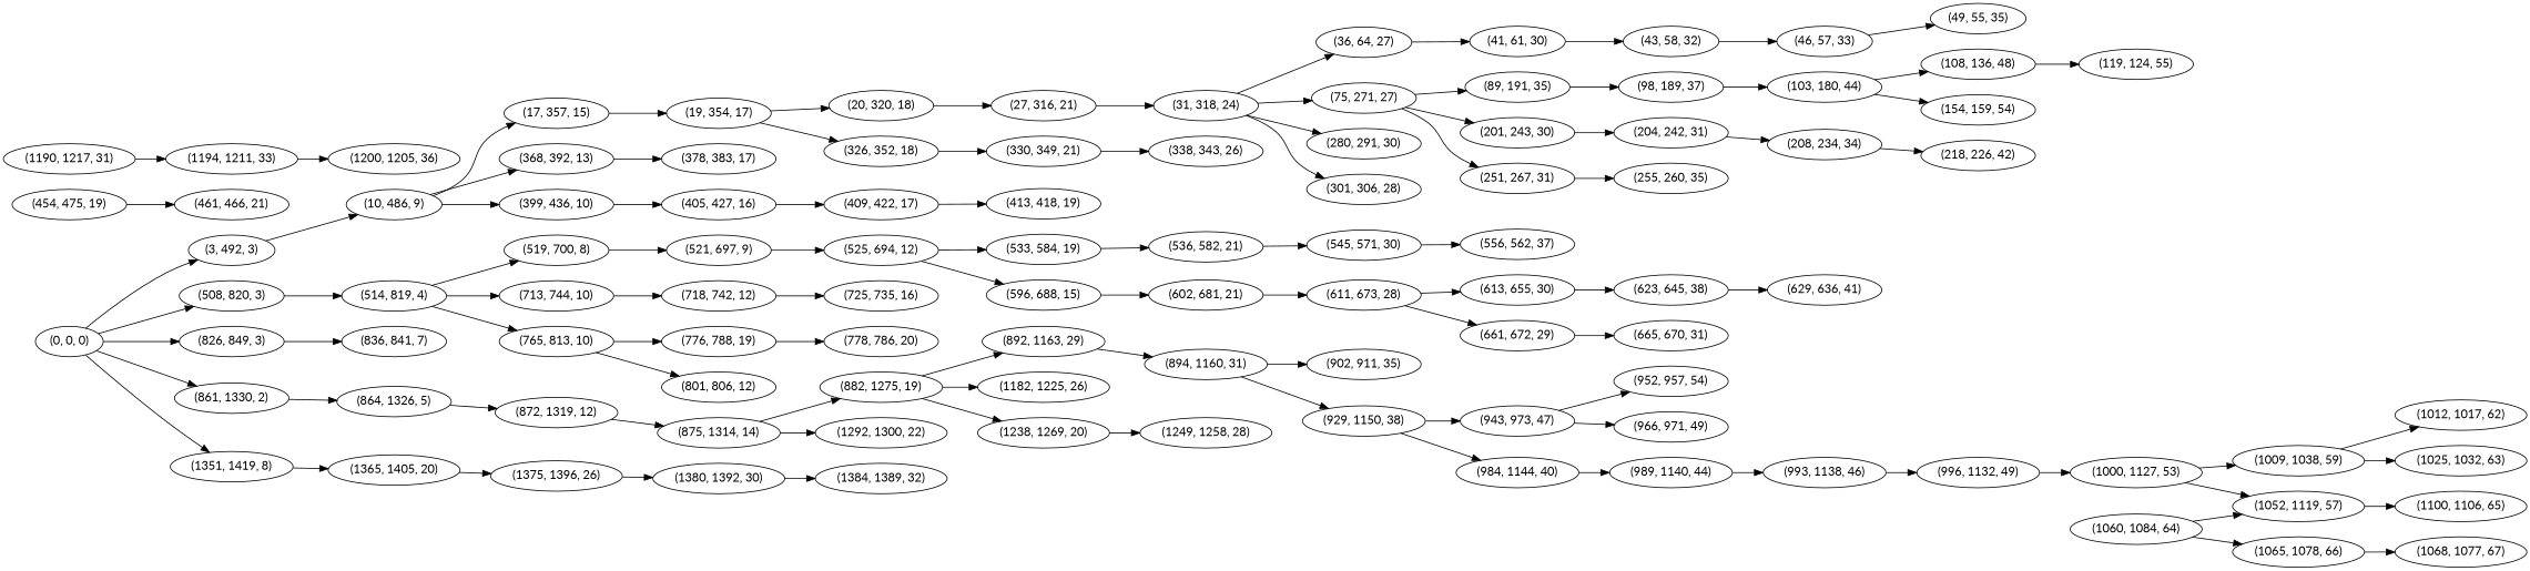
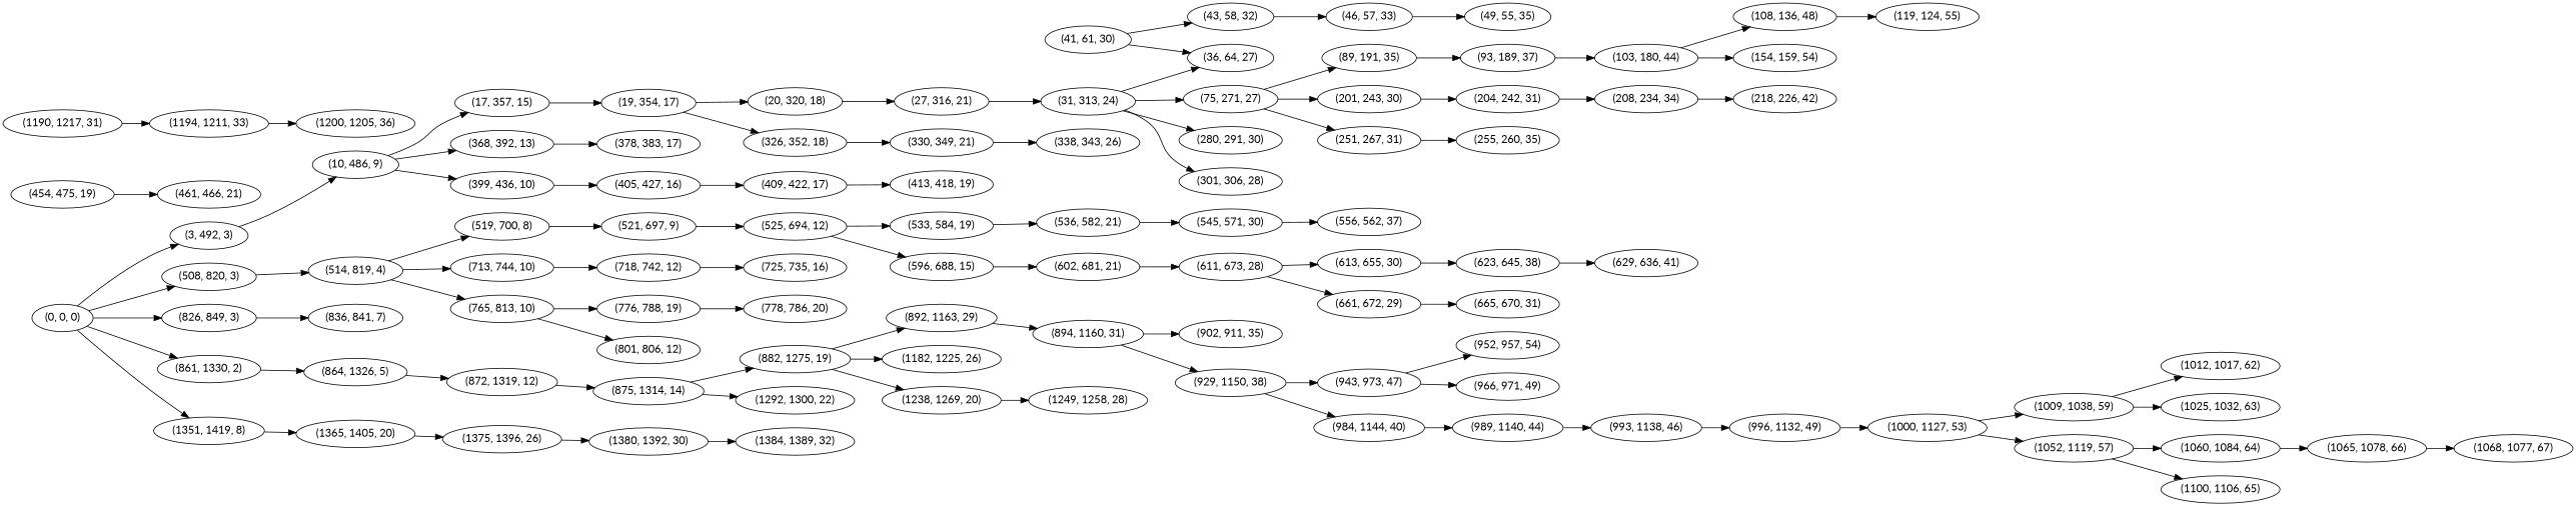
  digraph {
    fontname=Lato
    rankdir=LR
    node [fontname=Lato]
    edge [fontname=Lato]
    "(0, 0, 0)"
    "(3, 492, 3)"
    "(508, 820, 3)"
    "(826, 849, 3)"
    "(861, 1330, 2)"
    "(1351, 1419, 8)"
    "(10, 486, 9)"
    "(514, 819, 4)"
    "(836, 841, 7)"
    "(864, 1326, 5)"
    "(1365, 1405, 20)"
    "(17, 357, 15)"
    "(368, 392, 13)"
    "(399, 436, 10)"
    "(19, 354, 17)"
    "(378, 383, 17)"
    "(405, 427, 16)"
    "(20, 320, 18)"
    "(326, 352, 18)"
    "(27, 316, 21)"
    "(330, 349, 21)"
-   "(31, 313, 24)" [label="(31, 318, 24)"]
+   "(31, 313, 24)"
    "(36, 64, 27)"
    "(75, 271, 27)"
    "(280, 291, 30)"
    "(301, 306, 28)"
    "(41, 61, 30)"
    "(89, 191, 35)"
    "(201, 243, 30)"
    "(251, 267, 31)"
    "(43, 58, 32)"
    "(46, 57, 33)"
    "(49, 55, 35)"
-   "(93, 189, 37)" [label="(98, 189, 37)"]
+   "(93, 189, 37)"
    "(204, 242, 31)"
    "(255, 260, 35)"
    "(103, 180, 44)"
    "(108, 136, 48)"
    "(154, 159, 54)"
    "(119, 124, 55)"
    "(208, 234, 34)"
    "(218, 226, 42)"
    "(338, 343, 26)"
    "(409, 422, 17)"
    "(413, 418, 19)"
    "(454, 475, 19)"
    "(461, 466, 21)"
    "(519, 700, 8)"
    "(713, 744, 10)"
    "(765, 813, 10)"
    "(521, 697, 9)"
    "(718, 742, 12)"
    "(776, 788, 19)"
    "(801, 806, 12)"
    "(525, 694, 12)"
    "(533, 584, 19)"
    "(596, 688, 15)"
    "(536, 582, 21)"
    "(602, 681, 21)"
    "(545, 571, 30)"
    "(556, 562, 37)"
    "(611, 673, 28)"
    "(613, 655, 30)"
    "(661, 672, 29)"
    "(623, 645, 38)"
    "(665, 670, 31)"
    "(629, 636, 41)"
    "(725, 735, 16)"
    "(778, 786, 20)"
    "(872, 1319, 12)"
    "(875, 1314, 14)"
    "(882, 1275, 19)"
    "(1292, 1300, 22)"
    "(892, 1163, 29)"
    "(1182, 1225, 26)"
    "(1238, 1269, 20)"
    "(894, 1160, 31)"
    "(1249, 1258, 28)"
    "(902, 911, 35)"
    "(929, 1150, 38)"
    "(943, 973, 47)"
    "(984, 1144, 40)"
    "(952, 957, 54)"
    "(966, 971, 49)"
    "(989, 1140, 44)"
    "(993, 1138, 46)"
    "(996, 1132, 49)"
    "(1000, 1127, 53)"
    "(1009, 1038, 59)"
    "(1052, 1119, 57)"
    "(1012, 1017, 62)"
    "(1025, 1032, 63)"
    "(1060, 1084, 64)"
    "(1100, 1106, 65)"
    "(1065, 1078, 66)"
    "(1068, 1077, 67)"
    "(1190, 1217, 31)"
    "(1194, 1211, 33)"
    "(1200, 1205, 36)"
    "(1375, 1396, 26)"
    "(1380, 1392, 30)"
    "(1384, 1389, 32)"
    "(0, 0, 0)" -> "(3, 492, 3)"
    "(0, 0, 0)" -> "(508, 820, 3)"
    "(0, 0, 0)" -> "(826, 849, 3)"
    "(0, 0, 0)" -> "(861, 1330, 2)"
    "(0, 0, 0)" -> "(1351, 1419, 8)"
    "(3, 492, 3)" -> "(10, 486, 9)"
    "(508, 820, 3)" -> "(514, 819, 4)"
    "(826, 849, 3)" -> "(836, 841, 7)"
    "(861, 1330, 2)" -> "(864, 1326, 5)"
    "(1351, 1419, 8)" -> "(1365, 1405, 20)"
    "(10, 486, 9)" -> "(17, 357, 15)"
    "(10, 486, 9)" -> "(368, 392, 13)"
    "(10, 486, 9)" -> "(399, 436, 10)"
    "(514, 819, 4)" -> "(519, 700, 8)"
    "(514, 819, 4)" -> "(713, 744, 10)"
    "(514, 819, 4)" -> "(765, 813, 10)"
    "(864, 1326, 5)" -> "(872, 1319, 12)"
    "(1365, 1405, 20)" -> "(1375, 1396, 26)"
    "(17, 357, 15)" -> "(19, 354, 17)"
    "(368, 392, 13)" -> "(378, 383, 17)"
    "(399, 436, 10)" -> "(405, 427, 16)"
    "(19, 354, 17)" -> "(20, 320, 18)"
    "(19, 354, 17)" -> "(326, 352, 18)"
    "(405, 427, 16)" -> "(409, 422, 17)"
    "(20, 320, 18)" -> "(27, 316, 21)"
    "(326, 352, 18)" -> "(330, 349, 21)"
    "(27, 316, 21)" -> "(31, 313, 24)"
    "(330, 349, 21)" -> "(338, 343, 26)"
    "(31, 313, 24)" -> "(36, 64, 27)"
    "(31, 313, 24)" -> "(75, 271, 27)"
    "(31, 313, 24)" -> "(280, 291, 30)"
    "(31, 313, 24)" -> "(301, 306, 28)"
-   "(36, 64, 27)" -> "(41, 61, 30)"
+   "(41, 61, 30)" -> "(36, 64, 27)"
    "(75, 271, 27)" -> "(89, 191, 35)"
    "(75, 271, 27)" -> "(201, 243, 30)"
    "(75, 271, 27)" -> "(251, 267, 31)"
    "(41, 61, 30)" -> "(43, 58, 32)"
    "(89, 191, 35)" -> "(93, 189, 37)"
    "(201, 243, 30)" -> "(204, 242, 31)"
    "(251, 267, 31)" -> "(255, 260, 35)"
    "(43, 58, 32)" -> "(46, 57, 33)"
    "(46, 57, 33)" -> "(49, 55, 35)"
    "(93, 189, 37)" -> "(103, 180, 44)"
    "(204, 242, 31)" -> "(208, 234, 34)"
    "(103, 180, 44)" -> "(108, 136, 48)"
    "(103, 180, 44)" -> "(154, 159, 54)"
    "(108, 136, 48)" -> "(119, 124, 55)"
    "(208, 234, 34)" -> "(218, 226, 42)"
    "(409, 422, 17)" -> "(413, 418, 19)"
    "(454, 475, 19)" -> "(461, 466, 21)"
    "(519, 700, 8)" -> "(521, 697, 9)"
    "(713, 744, 10)" -> "(718, 742, 12)"
    "(765, 813, 10)" -> "(776, 788, 19)"
    "(765, 813, 10)" -> "(801, 806, 12)"
    "(521, 697, 9)" -> "(525, 694, 12)"
    "(718, 742, 12)" -> "(725, 735, 16)"
    "(776, 788, 19)" -> "(778, 786, 20)"
    "(525, 694, 12)" -> "(533, 584, 19)"
    "(525, 694, 12)" -> "(596, 688, 15)"
    "(533, 584, 19)" -> "(536, 582, 21)"
    "(596, 688, 15)" -> "(602, 681, 21)"
    "(536, 582, 21)" -> "(545, 571, 30)"
    "(602, 681, 21)" -> "(611, 673, 28)"
    "(545, 571, 30)" -> "(556, 562, 37)"
    "(611, 673, 28)" -> "(613, 655, 30)"
    "(611, 673, 28)" -> "(661, 672, 29)"
    "(613, 655, 30)" -> "(623, 645, 38)"
    "(661, 672, 29)" -> "(665, 670, 31)"
    "(623, 645, 38)" -> "(629, 636, 41)"
    "(872, 1319, 12)" -> "(875, 1314, 14)"
    "(875, 1314, 14)" -> "(882, 1275, 19)"
    "(875, 1314, 14)" -> "(1292, 1300, 22)"
    "(882, 1275, 19)" -> "(892, 1163, 29)"
    "(882, 1275, 19)" -> "(1182, 1225, 26)"
    "(882, 1275, 19)" -> "(1238, 1269, 20)"
    "(892, 1163, 29)" -> "(894, 1160, 31)"
    "(1238, 1269, 20)" -> "(1249, 1258, 28)"
    "(894, 1160, 31)" -> "(902, 911, 35)"
    "(894, 1160, 31)" -> "(929, 1150, 38)"
    "(929, 1150, 38)" -> "(943, 973, 47)"
    "(929, 1150, 38)" -> "(984, 1144, 40)"
    "(943, 973, 47)" -> "(952, 957, 54)"
    "(943, 973, 47)" -> "(966, 971, 49)"
    "(984, 1144, 40)" -> "(989, 1140, 44)"
    "(989, 1140, 44)" -> "(993, 1138, 46)"
    "(993, 1138, 46)" -> "(996, 1132, 49)"
    "(996, 1132, 49)" -> "(1000, 1127, 53)"
    "(1000, 1127, 53)" -> "(1009, 1038, 59)"
    "(1000, 1127, 53)" -> "(1052, 1119, 57)"
    "(1009, 1038, 59)" -> "(1012, 1017, 62)"
    "(1009, 1038, 59)" -> "(1025, 1032, 63)"
-   "(1060, 1084, 64)" -> "(1052, 1119, 57)"
+   "(1052, 1119, 57)" -> "(1060, 1084, 64)"
    "(1052, 1119, 57)" -> "(1100, 1106, 65)"
    "(1060, 1084, 64)" -> "(1065, 1078, 66)"
    "(1065, 1078, 66)" -> "(1068, 1077, 67)"
    "(1190, 1217, 31)" -> "(1194, 1211, 33)"
    "(1194, 1211, 33)" -> "(1200, 1205, 36)"
    "(1375, 1396, 26)" -> "(1380, 1392, 30)"
    "(1380, 1392, 30)" -> "(1384, 1389, 32)"
  }
